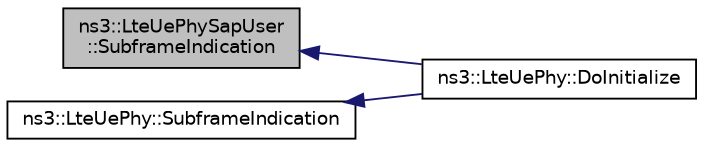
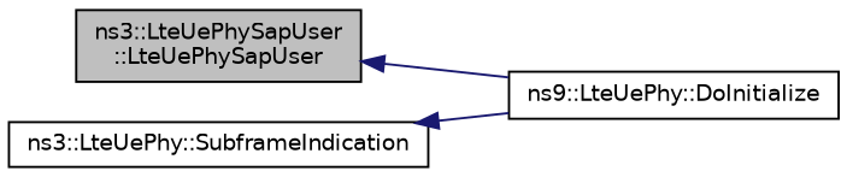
  digraph {
    rankdir=LR
    node [color=black fillcolor=white fontname=Helvetica fontsize=10 shape=record style=filled]
    edge [color=midnightblue dir=back fontname=Helvetica fontsize=10 labelfontname=Helvetica labelfontsize=10 style=solid]
-   n1 [fillcolor=grey75 fontcolor=black height=0.2 label="ns3::LteUePhySapUser\l::SubframeIndication" width=0.4]
-   n2 [height=0.2 label="ns3::LteUePhy::DoInitialize" width=0.4]
+   n1 [fillcolor=grey75 fontcolor=black height=0.2 label="ns3::LteUePhySapUser\l::LteUePhySapUser" width=0.4]
+   n2 [height=0.2 label="ns9::LteUePhy::DoInitialize" width=0.4]
    n3 [height=0.2 label="ns3::LteUePhy::SubframeIndication" width=0.4]
    n1 -> n2
    n3 -> n2
  }
